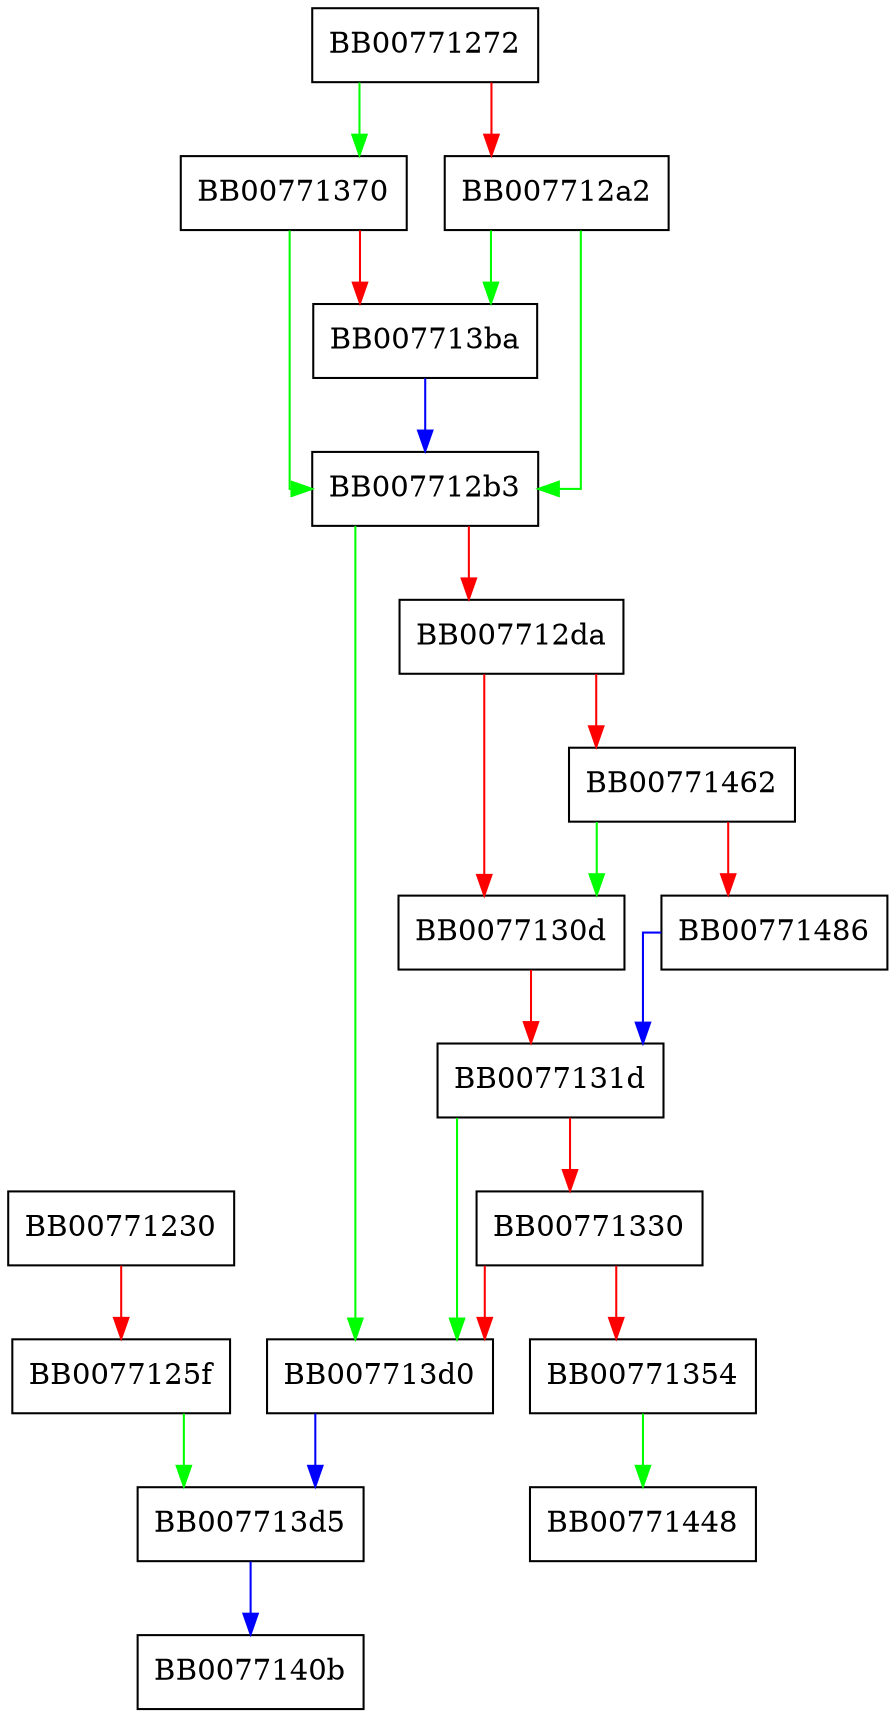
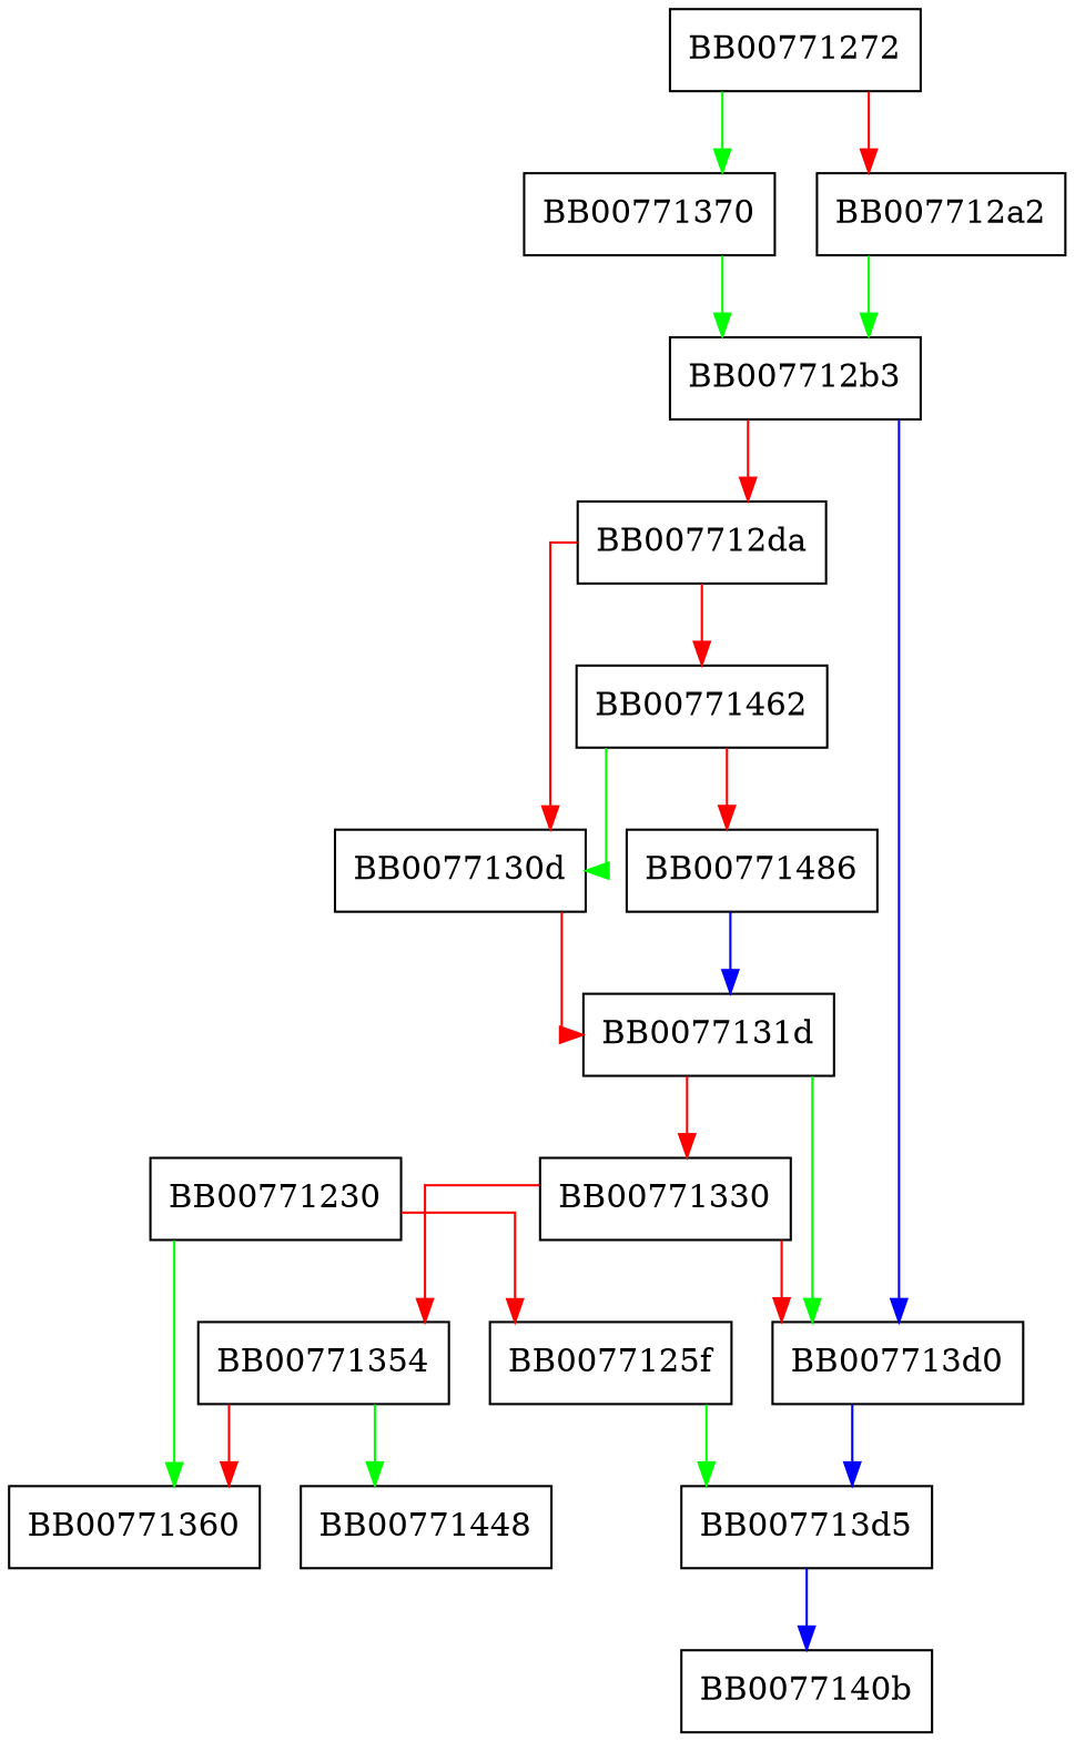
  digraph {
    splines=ortho
    node [shape=box]
    edge [color=red]
    BB00771230
+   BB00771360
    BB0077125f
    BB007713d5
    BB0077140b
    BB00771272
    BB00771370
    BB007712a2
-   BB007713ba
    BB007712b3
    BB007713d0
    BB007712da
    BB00771462
    BB0077130d
    BB00771486
    BB0077131d
    BB00771330
    BB00771354
    BB00771448
+   BB00771230 -> BB00771360 [color=green]
    BB00771230 -> BB0077125f
    BB0077125f -> BB007713d5 [color=green]
    BB007713d5 -> BB0077140b [color=blue]
    BB00771272 -> BB00771370 [color=green]
    BB00771272 -> BB007712a2
-   BB00771370 -> BB007713ba
    BB00771370 -> BB007712b3 [color=green]
-   BB007712a2 -> BB007713ba [color=green]
    BB007712a2 -> BB007712b3 [color=green]
-   BB007713ba -> BB007712b3 [color=blue]
-   BB007712b3 -> BB007713d0 [color=green]
+   BB007712b3 -> BB007713d0 [color=blue]
    BB007712b3 -> BB007712da
    BB007713d0 -> BB007713d5 [color=blue]
    BB007712da -> BB00771462
    BB007712da -> BB0077130d
    BB00771462 -> BB0077130d [color=green]
    BB00771462 -> BB00771486
    BB0077130d -> BB0077131d
    BB00771486 -> BB0077131d [color=blue]
    BB0077131d -> BB007713d0 [color=green]
    BB0077131d -> BB00771330
    BB00771330 -> BB007713d0
    BB00771330 -> BB00771354
+   BB00771354 -> BB00771360
    BB00771354 -> BB00771448 [color=green]
  }
